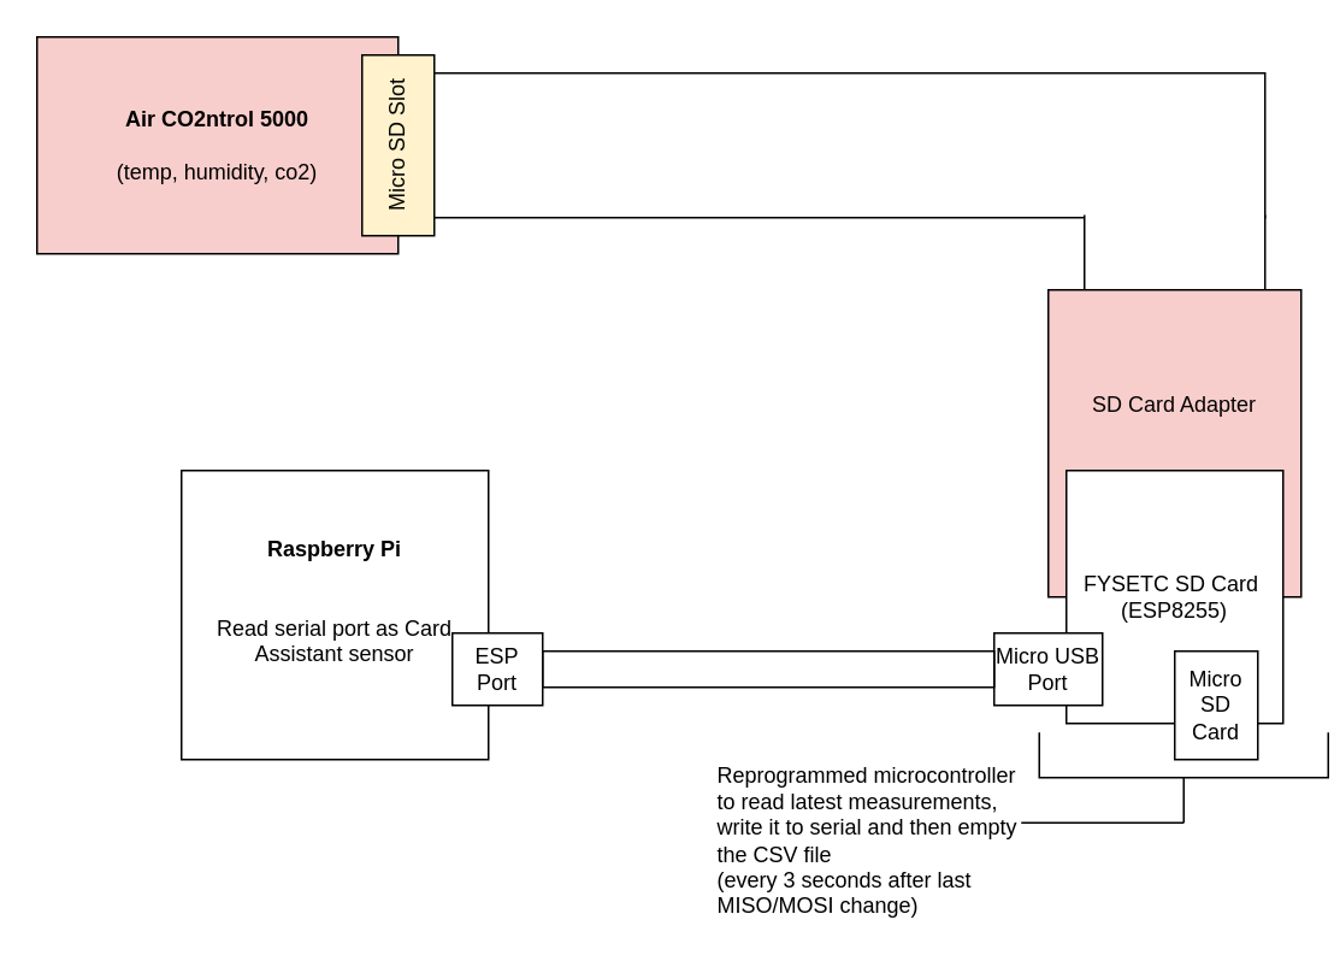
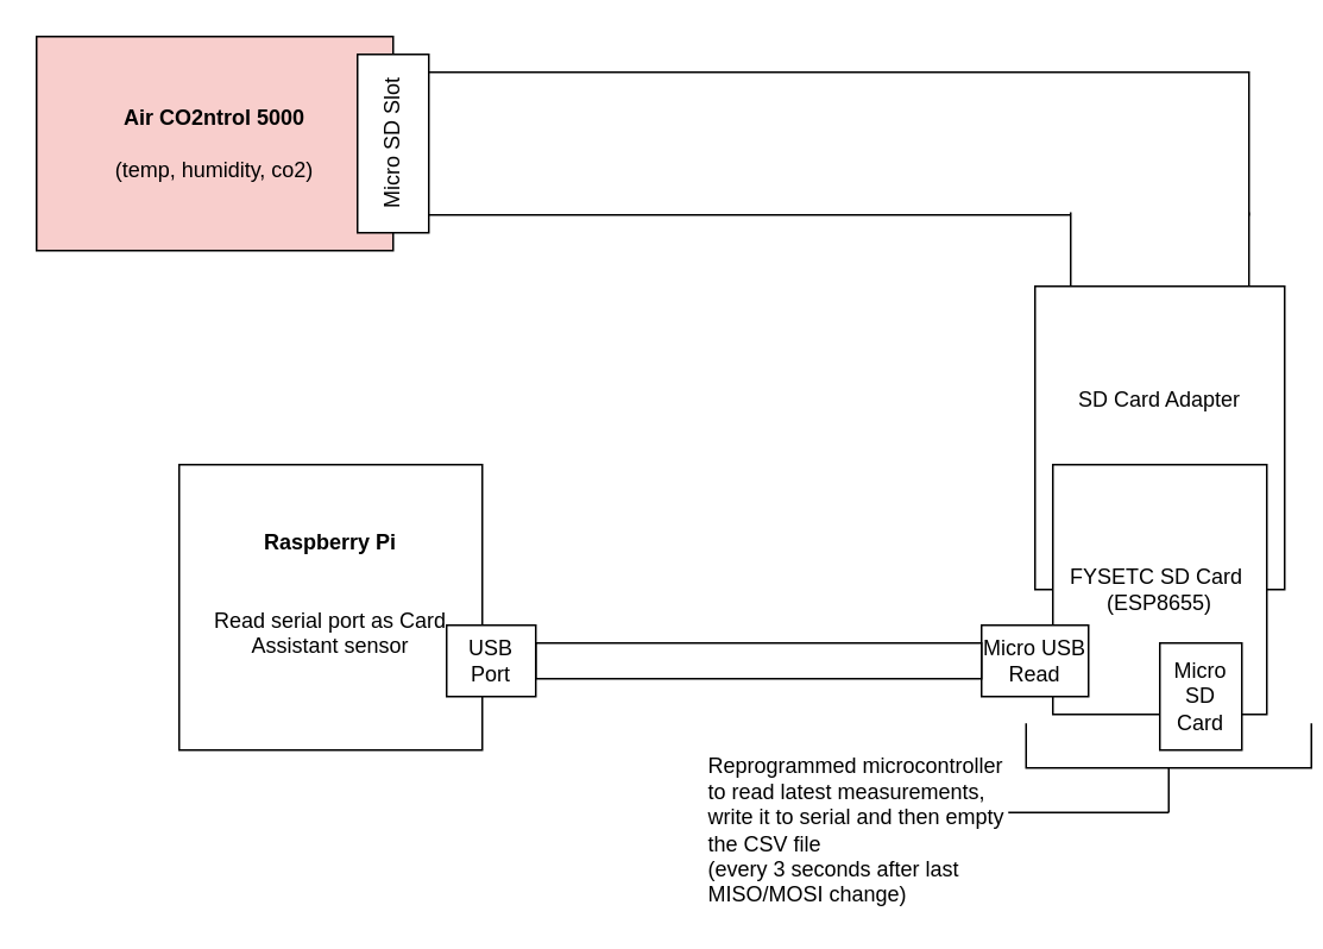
  <mxCell id="0" />
  <mxCell id="1" parent="0" />
  <mxCell id="2" value="&lt;b&gt;Air CO2ntrol 5000&lt;/b&gt;&lt;br&gt;&lt;br&gt;(temp, humidity, co2)" style="rounded=0;whiteSpace=wrap;html=1;fillColor=#f8cecc;" parent="1" vertex="1"><mxGeometry x="20" y="20" width="200" height="120" as="geometry" /></mxCell>
- <mxCell id="3" value="&lt;font&gt;Micro SD Slot&lt;/font&gt;" style="rounded=0;whiteSpace=wrap;html=1;horizontal=0;fontColor=#030303;fillColor=#fff2cc;" parent="1" vertex="1"><mxGeometry x="200" y="30" width="40" height="100" as="geometry" /></mxCell>
+ <mxCell id="3" value="&lt;font&gt;Micro SD Slot&lt;/font&gt;" style="rounded=0;whiteSpace=wrap;html=1;horizontal=0;fontColor=#030303;" parent="1" vertex="1"><mxGeometry x="200" y="30" width="40" height="100" as="geometry" /></mxCell>
  <mxCell id="4" value="" style="rounded=0;whiteSpace=wrap;html=1;" parent="1" vertex="1"><mxGeometry x="240" y="40" width="460" height="80" as="geometry" /></mxCell>
  <mxCell id="5" value="" style="shape=partialRectangle;whiteSpace=wrap;html=1;bottom=1;right=1;left=1;top=0;fillColor=default;routingCenterX=-0.5;" parent="1" vertex="1"><mxGeometry x="600" y="119" width="100" height="100" as="geometry" /></mxCell>
- <mxCell id="6" value="&lt;font&gt;SD Card Adapter&lt;br&gt;&lt;br&gt;&lt;br&gt;&lt;br&gt;&lt;/font&gt;" style="rounded=0;whiteSpace=wrap;html=1;horizontal=1;verticalAlign=middle;fontColor=#030303;fillColor=#f8cecc;" parent="1" vertex="1"><mxGeometry x="580" y="160" width="140" height="170" as="geometry" /></mxCell>
- <mxCell id="7" value="FYSETC SD Card&amp;nbsp;&lt;br&gt;(ESP8255)" style="rounded=0;whiteSpace=wrap;html=1;" parent="1" vertex="1"><mxGeometry x="590" y="260" width="120" height="140" as="geometry" /></mxCell>
+ <mxCell id="6" value="&lt;font&gt;SD Card Adapter&lt;br&gt;&lt;br&gt;&lt;br&gt;&lt;br&gt;&lt;/font&gt;" style="rounded=0;whiteSpace=wrap;html=1;horizontal=1;verticalAlign=middle;fontColor=#030303;" parent="1" vertex="1"><mxGeometry x="580" y="160" width="140" height="170" as="geometry" /></mxCell>
+ <mxCell id="7" value="FYSETC SD Card&amp;nbsp;&lt;br&gt;(ESP8655)" style="rounded=0;whiteSpace=wrap;html=1;" parent="1" vertex="1"><mxGeometry x="590" y="260" width="120" height="140" as="geometry" /></mxCell>
  <mxCell id="8" value="Micro SD Card" style="rounded=0;whiteSpace=wrap;html=1;" parent="1" vertex="1"><mxGeometry x="650" y="360" width="46" height="60" as="geometry" /></mxCell>
- <mxCell id="9" value="Micro USB Port" style="rounded=0;whiteSpace=wrap;html=1;" parent="1" vertex="1"><mxGeometry x="550" y="350" width="60" height="40" as="geometry" /></mxCell>
+ <mxCell id="9" value="Micro USB Read" style="rounded=0;whiteSpace=wrap;html=1;" parent="1" vertex="1"><mxGeometry x="550" y="350" width="60" height="40" as="geometry" /></mxCell>
  <mxCell id="10" value="" style="rounded=0;whiteSpace=wrap;html=1;" parent="1" vertex="1"><mxGeometry x="300" y="360" width="250" height="20" as="geometry" /></mxCell>
  <mxCell id="11" value="&lt;b&gt;Raspberry Pi&lt;/b&gt;&lt;br&gt;&lt;br&gt;&lt;br&gt;Read serial port as Card Assistant sensor&lt;br&gt;&lt;br&gt;" style="rounded=0;whiteSpace=wrap;html=1;" parent="1" vertex="1"><mxGeometry x="100" y="260" width="170" height="160" as="geometry" /></mxCell>
  <mxCell id="12" style="edgeStyle=orthogonalEdgeStyle;rounded=0;orthogonalLoop=1;jettySize=auto;html=1;exitX=0;exitY=0.5;exitDx=0;exitDy=0;exitPerimeter=0;endArrow=none;endFill=0;" edge="1" parent="1" source="13" target="14"><mxGeometry relative="1" as="geometry"><Array as="points"><mxPoint x="540" y="455" /><mxPoint x="540" y="455" /></Array></mxGeometry></mxCell>
  <mxCell id="13" value="" style="strokeWidth=1;html=1;shape=mxgraph.flowchart.annotation_2;align=left;labelPosition=right;pointerEvents=1;rotation=-90;" parent="1" vertex="1"><mxGeometry x="630" y="350" width="50" height="160" as="geometry" /></mxCell>
  <mxCell id="14" value="Reprogrammed microcontroller to read latest measurements, write it to serial and then empty the CSV file&lt;br&gt;(every 3 seconds after last MISO/MOSI change)" style="text;html=1;strokeColor=none;fillColor=none;align=left;verticalAlign=middle;whiteSpace=wrap;rounded=0;" parent="1" vertex="1"><mxGeometry x="395" y="420" width="170" height="90" as="geometry" /></mxCell>
- <mxCell id="15" value="ESP Port" style="rounded=0;whiteSpace=wrap;html=1;" vertex="1" parent="1"><mxGeometry x="250" y="350" width="50" height="40" as="geometry" /></mxCell>
+ <mxCell id="15" value="USB Port" style="rounded=0;whiteSpace=wrap;html=1;" vertex="1" parent="1"><mxGeometry x="250" y="350" width="50" height="40" as="geometry" /></mxCell>
